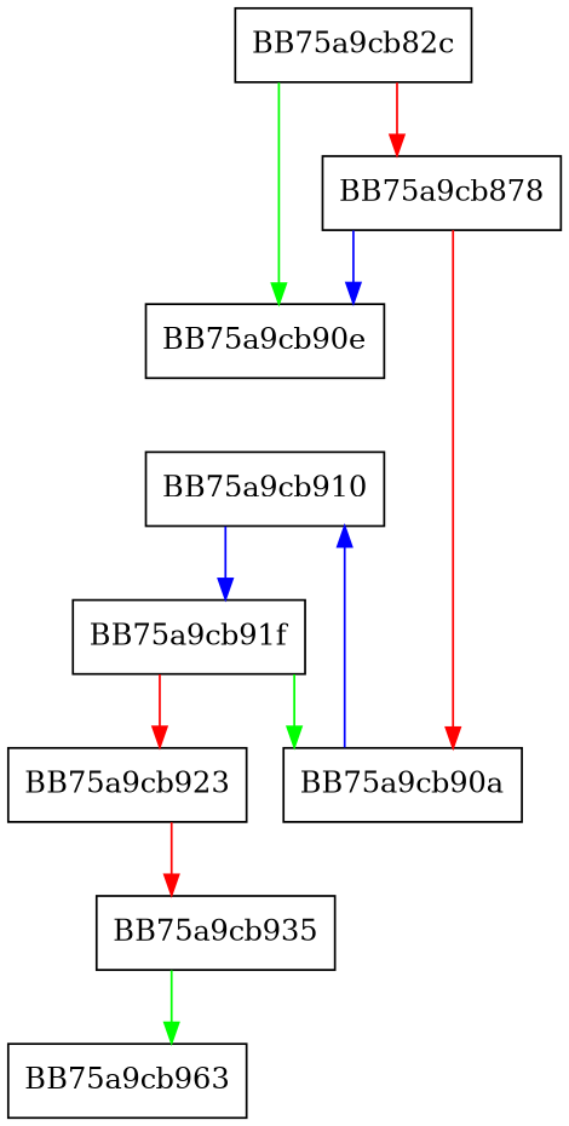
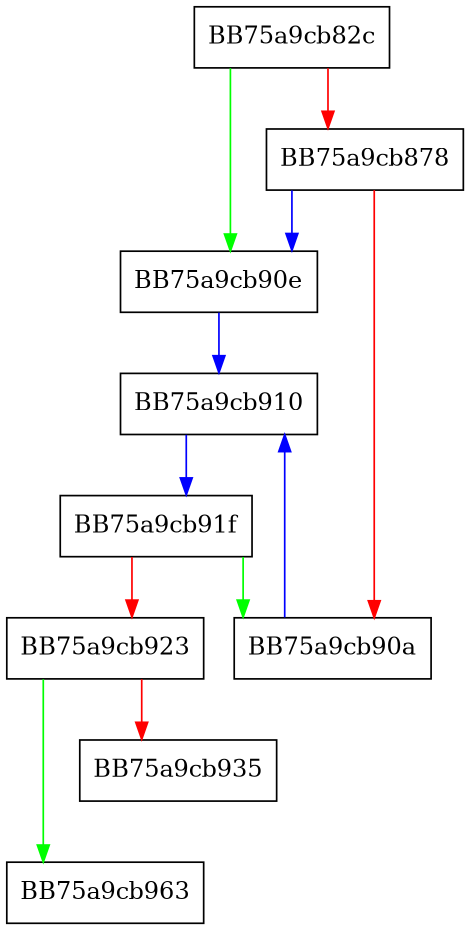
  digraph {
    splines=ortho
    node [shape=box]
    edge [color=red]
    BB75a9cb82c
    BB75a9cb90e
    BB75a9cb878
    BB75a9cb910
    BB75a9cb90a
    BB75a9cb91f
    BB75a9cb923
    BB75a9cb963
    BB75a9cb935
    BB75a9cb82c -> BB75a9cb90e [color=green]
    BB75a9cb82c -> BB75a9cb878
+   BB75a9cb90e -> BB75a9cb910 [color=blue]
    BB75a9cb878 -> BB75a9cb90e [color=blue]
    BB75a9cb878 -> BB75a9cb90a
    BB75a9cb910 -> BB75a9cb91f [color=blue]
    BB75a9cb90a -> BB75a9cb910 [color=blue]
    BB75a9cb91f -> BB75a9cb90a [color=green]
    BB75a9cb91f -> BB75a9cb923
-   BB75a9cb935 -> BB75a9cb963 [color=green]
+   BB75a9cb923 -> BB75a9cb963 [color=green]
    BB75a9cb923 -> BB75a9cb935
  }
